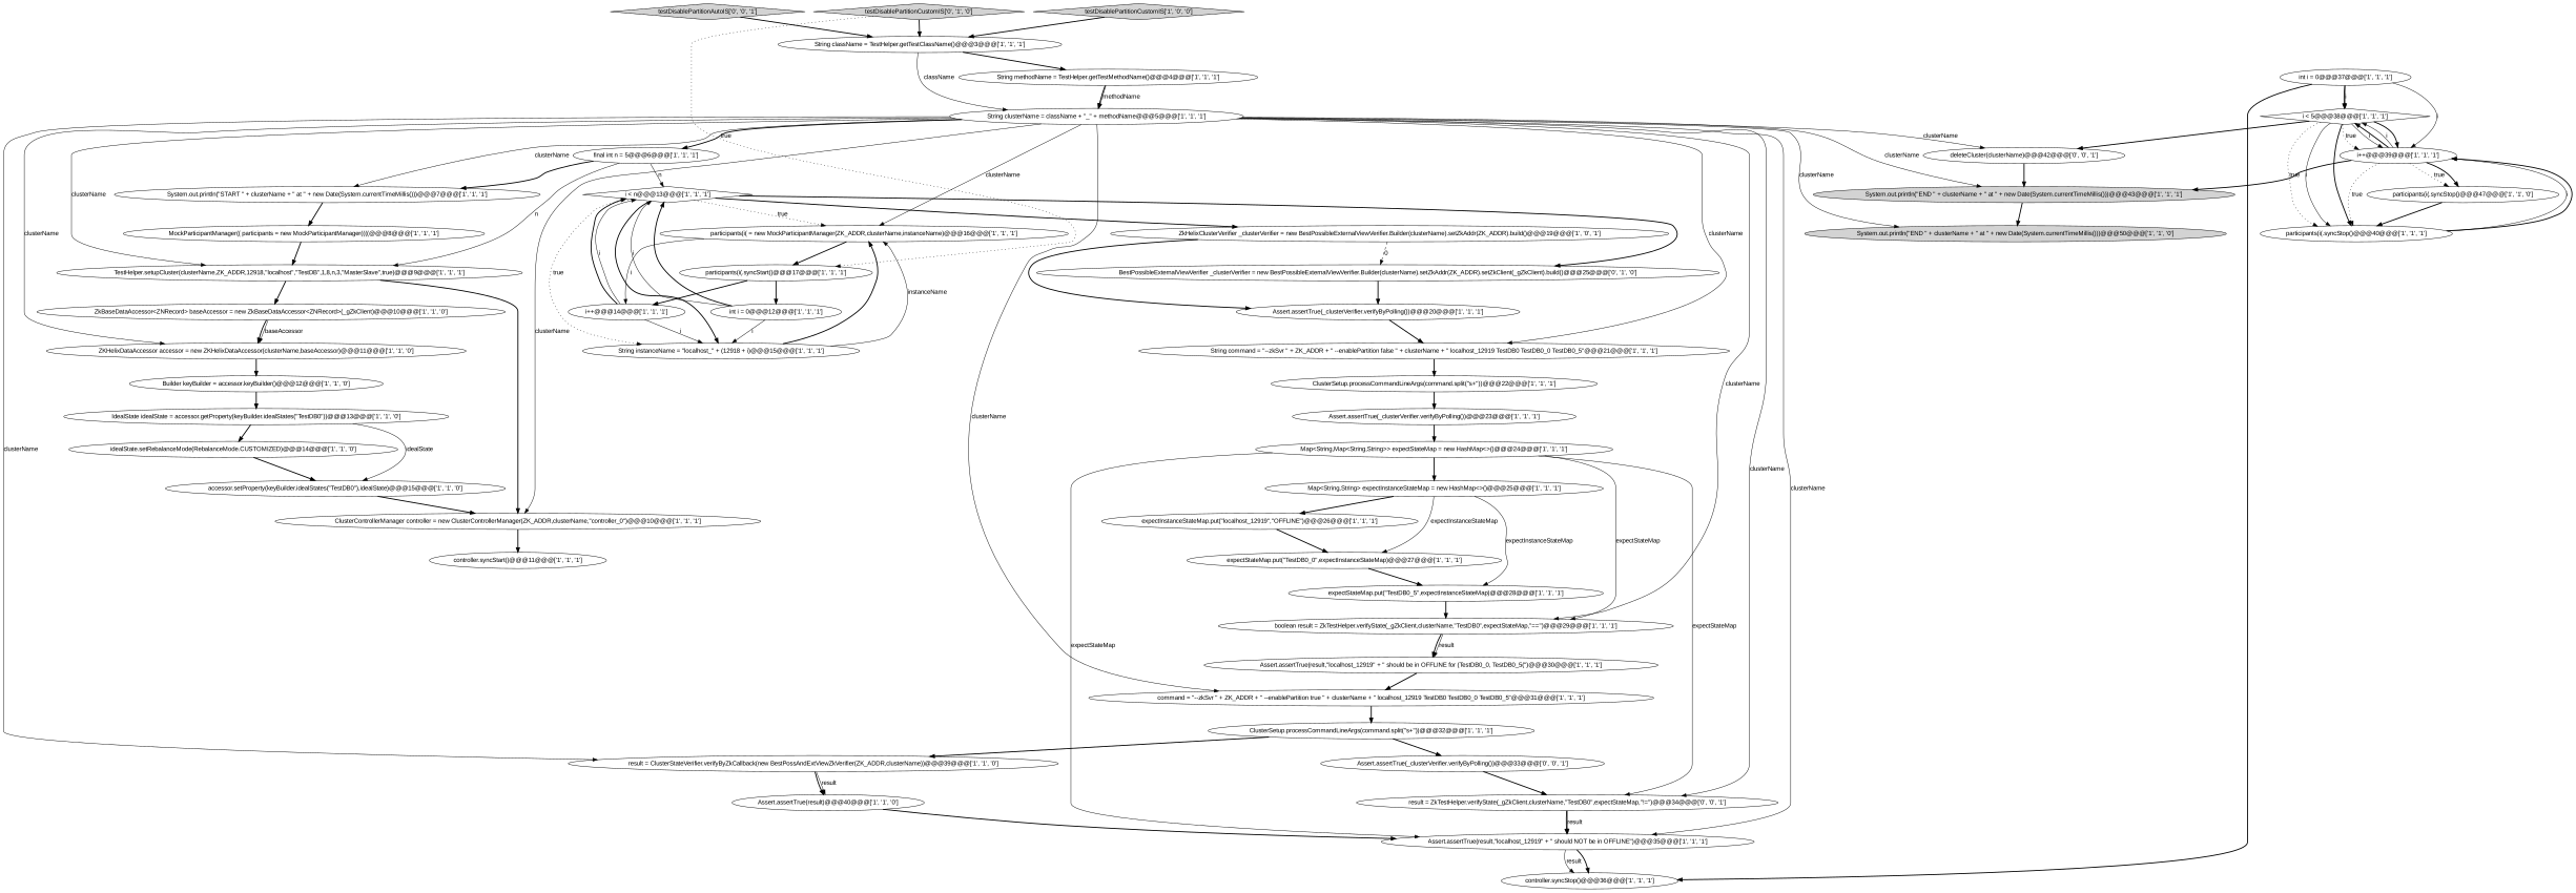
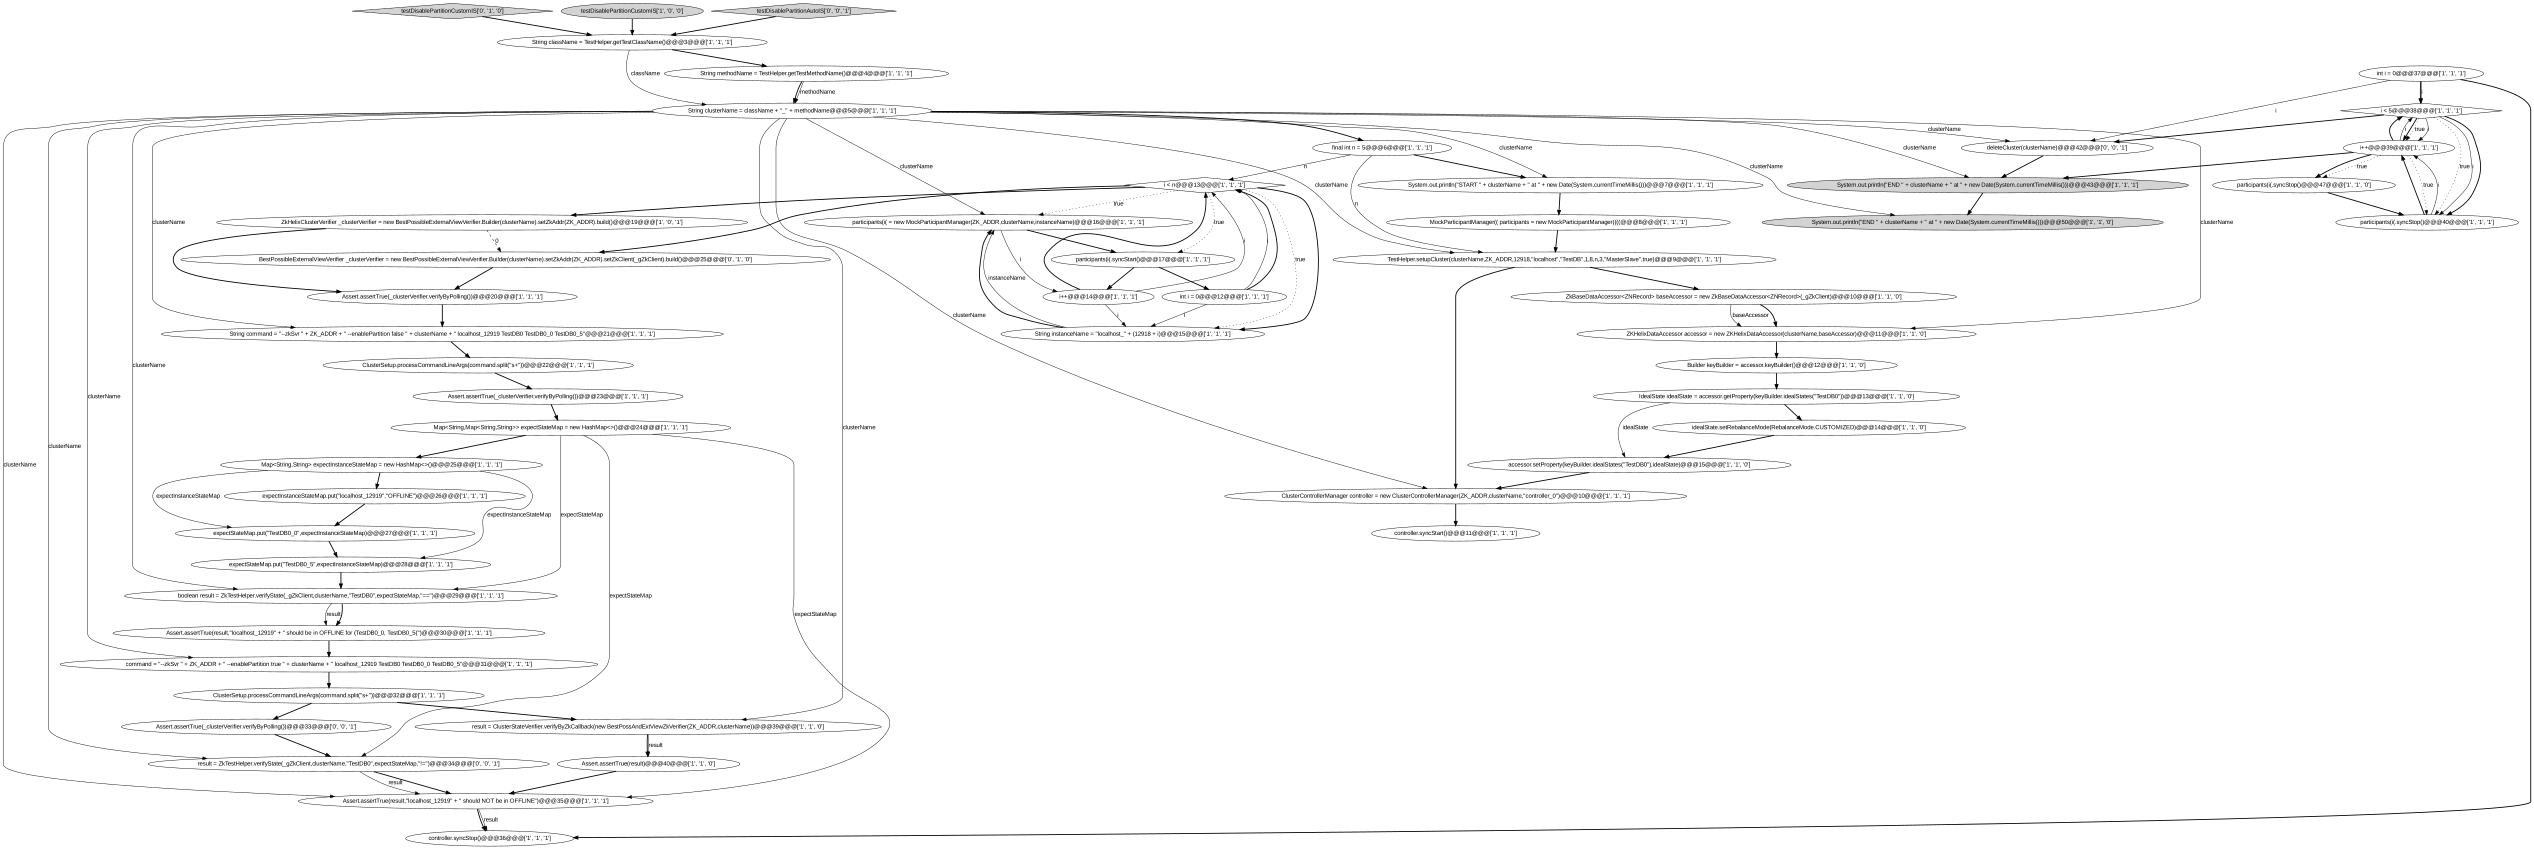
  digraph {
    fontname="Liberation Sans"
    node [fillcolor=white fontname="Liberation Sans" shape=ellipse style=filled]
    edge [fontname="Liberation Sans" style=bold]
    n1 [fillcolor=lightgray label="testDisablePartitionCustomIS['0', '1', '0']" shape=diamond]
    n2 [label="String className = TestHelper.getTestClassName()@@@3@@@['1', '1', '1']"]
    n3 [label="String clusterName = className + \"_\" + methodName@@@5@@@['1', '1', '1']"]
    n4 [label="String methodName = TestHelper.getTestMethodName()@@@4@@@['1', '1', '1']"]
    n5 [label="result = ZkTestHelper.verifyState(_gZkClient,clusterName,\"TestDB0\",expectStateMap,\"!=\")@@@34@@@['0', '0', '1']"]
    n6 [label="Assert.assertTrue(result,\"localhost_12919\" + \" should NOT be in OFFLINE\")@@@35@@@['1', '1', '1']"]
    n7 [label="controller.syncStop()@@@36@@@['1', '1', '1']"]
    n8 [label="Map<String,String> expectInstanceStateMap = new HashMap<>()@@@25@@@['1', '1', '1']"]
    n9 [label="expectStateMap.put(\"TestDB0_0\",expectInstanceStateMap)@@@27@@@['1', '1', '1']"]
    n10 [label="expectInstanceStateMap.put(\"localhost_12919\",\"OFFLINE\")@@@26@@@['1', '1', '1']"]
    n11 [label="expectStateMap.put(\"TestDB0_5\",expectInstanceStateMap)@@@28@@@['1', '1', '1']"]
    n12 [label="boolean result = ZkTestHelper.verifyState(_gZkClient,clusterName,\"TestDB0\",expectStateMap,\"==\")@@@29@@@['1', '1', '1']"]
    n13 [label="Assert.assertTrue(_clusterVerifier.verifyByPolling())@@@23@@@['1', '1', '1']"]
    n14 [label="Map<String,Map<String,String>> expectStateMap = new HashMap<>()@@@24@@@['1', '1', '1']"]
    n15 [label="Assert.assertTrue(result)@@@40@@@['1', '1', '0']"]
    n16 [label="IdealState idealState = accessor.getProperty(keyBuilder.idealStates(\"TestDB0\"))@@@13@@@['1', '1', '0']"]
    n17 [label="idealState.setRebalanceMode(RebalanceMode.CUSTOMIZED)@@@14@@@['1', '1', '0']"]
    n18 [label="accessor.setProperty(keyBuilder.idealStates(\"TestDB0\"),idealState)@@@15@@@['1', '1', '0']"]
    n19 [label="ClusterControllerManager controller = new ClusterControllerManager(ZK_ADDR,clusterName,\"controller_0\")@@@10@@@['1', '1', '1']"]
    n20 [label="String command = \"--zkSvr \" + ZK_ADDR + \" --enablePartition false \" + clusterName + \" localhost_12919 TestDB0 TestDB0_0 TestDB0_5\"@@@21@@@['1', '1', '1']"]
    n21 [label="ClusterSetup.processCommandLineArgs(command.split(\"\s+\"))@@@22@@@['1', '1', '1']"]
    n22 [label="BestPossibleExternalViewVerifier _clusterVerifier = new BestPossibleExternalViewVerifier.Builder(clusterName).setZkAddr(ZK_ADDR).setZkClient(_gZkClient).build()@@@25@@@['0', '1', '0']"]
    n23 [label="Assert.assertTrue(_clusterVerifier.verifyByPolling())@@@20@@@['1', '1', '1']"]
    n24 [label="Assert.assertTrue(result,\"localhost_12919\" + \" should be in OFFLINE for (TestDB0_0, TestDB0_5(\")@@@30@@@['1', '1', '1']"]
    n25 [label="TestHelper.setupCluster(clusterName,ZK_ADDR,12918,\"localhost\",\"TestDB\",1,8,n,3,\"MasterSlave\",true)@@@9@@@['1', '1', '1']"]
    n26 [label="deleteCluster(clusterName)@@@42@@@['0', '0', '1']"]
    n27 [label="ZKHelixDataAccessor accessor = new ZKHelixDataAccessor(clusterName,baseAccessor)@@@11@@@['1', '1', '0']"]
    n28 [label="command = \"--zkSvr \" + ZK_ADDR + \" --enablePartition true \" + clusterName + \" localhost_12919 TestDB0 TestDB0_0 TestDB0_5\"@@@31@@@['1', '1', '1']"]
    n29 [label="final int n = 5@@@6@@@['1', '1', '1']"]
    n30 [label="System.out.println(\"START \" + clusterName + \" at \" + new Date(System.currentTimeMillis()))@@@7@@@['1', '1', '1']"]
    n31 [label="participants(i( = new MockParticipantManager(ZK_ADDR,clusterName,instanceName)@@@16@@@['1', '1', '1']"]
    n32 [fillcolor=lightgray label="System.out.println(\"END \" + clusterName + \" at \" + new Date(System.currentTimeMillis()))@@@43@@@['1', '1', '1']"]
    n33 [label="result = ClusterStateVerifier.verifyByZkCallback(new BestPossAndExtViewZkVerifier(ZK_ADDR,clusterName))@@@39@@@['1', '1', '0']"]
    n34 [fillcolor=lightgray label="System.out.println(\"END \" + clusterName + \" at \" + new Date(System.currentTimeMillis()))@@@50@@@['1', '1', '0']"]
    n35 [label="ZkBaseDataAccessor<ZNRecord> baseAccessor = new ZkBaseDataAccessor<ZNRecord>(_gZkClient)@@@10@@@['1', '1', '0']"]
    n36 [label="controller.syncStart()@@@11@@@['1', '1', '1']"]
    n37 [label="i < 5@@@38@@@['1', '1', '1']" shape=diamond]
    n38 [label="i++@@@39@@@['1', '1', '1']"]
    n39 [label="participants(i(.syncStop()@@@40@@@['1', '1', '1']"]
    n40 [label="participants(i(.syncStop()@@@47@@@['1', '1', '0']"]
    n41 [label="Builder keyBuilder = accessor.keyBuilder()@@@12@@@['1', '1', '0']"]
    n42 [label="int i = 0@@@12@@@['1', '1', '1']"]
    n43 [label="i < n@@@13@@@['1', '1', '1']" shape=diamond]
    n44 [label="String instanceName = \"localhost_\" + (12918 + i)@@@15@@@['1', '1', '1']"]
    n45 [label="ClusterSetup.processCommandLineArgs(command.split(\"\s+\"))@@@32@@@['1', '1', '1']"]
    n46 [label="Assert.assertTrue(_clusterVerifier.verifyByPolling())@@@33@@@['0', '0', '1']"]
    n47 [label="int i = 0@@@37@@@['1', '1', '1']"]
    n48 [label="ZkHelixClusterVerifier _clusterVerifier = new BestPossibleExternalViewVerifier.Builder(clusterName).setZkAddr(ZK_ADDR).build()@@@19@@@['1', '0', '1']"]
    n49 [label="participants(i(.syncStart()@@@17@@@['1', '1', '1']"]
    n50 [label="MockParticipantManager(( participants = new MockParticipantManager((((@@@8@@@['1', '1', '1']"]
    n51 [label="i++@@@14@@@['1', '1', '1']"]
-   n52 [fillcolor=lightgray label="testDisablePartitionCustomIS['1', '0', '0']" shape=diamond]
+   n52 [fillcolor=lightgray label="testDisablePartitionCustomIS['1', '0', '0']"]
    n53 [fillcolor=lightgray label="testDisablePartitionAutoIS['0', '0', '1']" shape=diamond]
    n1 -> n2
    n2 -> n3 [label=className style=solid]
    n2 -> n4
    n3 -> n5 [label=clusterName style=solid]
    n3 -> n6 [label=clusterName style=solid]
    n3 -> n12 [label=clusterName style=solid]
    n3 -> n19 [label=clusterName style=solid]
    n3 -> n20 [label=clusterName style=solid]
    n3 -> n25 [label=clusterName style=solid]
    n3 -> n26 [label=clusterName style=solid]
    n3 -> n27 [label=clusterName style=solid]
    n3 -> n28 [label=clusterName style=solid]
    n3 -> n29
    n3 -> n30 [label=clusterName style=solid]
    n3 -> n31 [label=clusterName style=solid]
    n3 -> n32 [label=clusterName style=solid]
    n3 -> n33 [label=clusterName style=solid]
    n3 -> n34 [label=clusterName style=solid]
    n4 -> n3 [label=methodName style=solid]
    n4 -> n3
    n5 -> n6
    n5 -> n6 [label=result style=solid]
    n6 -> n7
    n6 -> n7 [label=result style=solid]
    n8 -> n9 [label=expectInstanceStateMap style=solid]
    n8 -> n10
    n8 -> n11 [label=expectInstanceStateMap style=solid]
    n9 -> n11
    n10 -> n9
    n11 -> n12
    n12 -> n24 [label=result style=solid]
    n12 -> n24
    n13 -> n14
    n14 -> n5 [label=expectStateMap style=solid]
    n14 -> n6 [label=expectStateMap style=solid]
    n14 -> n8
    n14 -> n12 [label=expectStateMap style=solid]
    n15 -> n6
    n16 -> n17
    n16 -> n18 [label=idealState style=solid]
    n17 -> n18
    n18 -> n19
    n19 -> n36
    n20 -> n21
    n21 -> n13
    n22 -> n23
    n23 -> n20
    n24 -> n28
    n25 -> n19
    n25 -> n35
    n26 -> n32
    n27 -> n41
    n28 -> n45
    n29 -> n25 [label=n style=solid]
    n29 -> n30
    n29 -> n43 [label=n style=solid]
    n30 -> n50
    n31 -> n49
    n31 -> n51 [label=i style=solid]
    n32 -> n34
    n33 -> n15
    n33 -> n15 [label=result style=solid]
    n35 -> n27
    n35 -> n27 [label=baseAccessor style=solid]
    n37 -> n26
    n37 -> n38
    n37 -> n38 [label=true style=dotted]
    n37 -> n38 [label=i style=solid]
    n37 -> n39 [label=true style=dotted]
    n37 -> n39 [label=i style=solid]
    n37 -> n39
    n38 -> n32
    n38 -> n37
    n38 -> n37 [label=i style=solid]
    n38 -> n39 [label=true style=dotted]
    n38 -> n40 [label=true style=dotted]
    n38 -> n40
    n39 -> n38 [label=i style=solid]
    n39 -> n38
    n40 -> n39
    n41 -> n16
    n42 -> n43 [label=i style=solid]
    n42 -> n43
    n42 -> n44 [label=i style=solid]
    n43 -> n22
    n43 -> n31 [label=true style=dotted]
    n43 -> n44
    n43 -> n44 [label=true style=dotted]
    n43 -> n48
-   n1 -> n49 [label=true style=dotted]
+   n43 -> n49 [label=true style=dotted]
    n44 -> n31 [label=instanceName style=solid]
    n44 -> n31
    n45 -> n33
    n45 -> n46
    n46 -> n5
    n47 -> n7
    n47 -> n37
    n47 -> n37 [label=i style=solid]
-   n47 -> n38 [label=i style=solid]
+   n47 -> n26 [label=i style=solid]
    n48 -> n22 [label=0 style=dashed]
    n48 -> n23
    n49 -> n42
    n49 -> n51
    n50 -> n25
    n51 -> n43 [label=i style=solid]
    n51 -> n43
    n51 -> n44 [label=i style=solid]
    n52 -> n2
    n53 -> n2
  }
